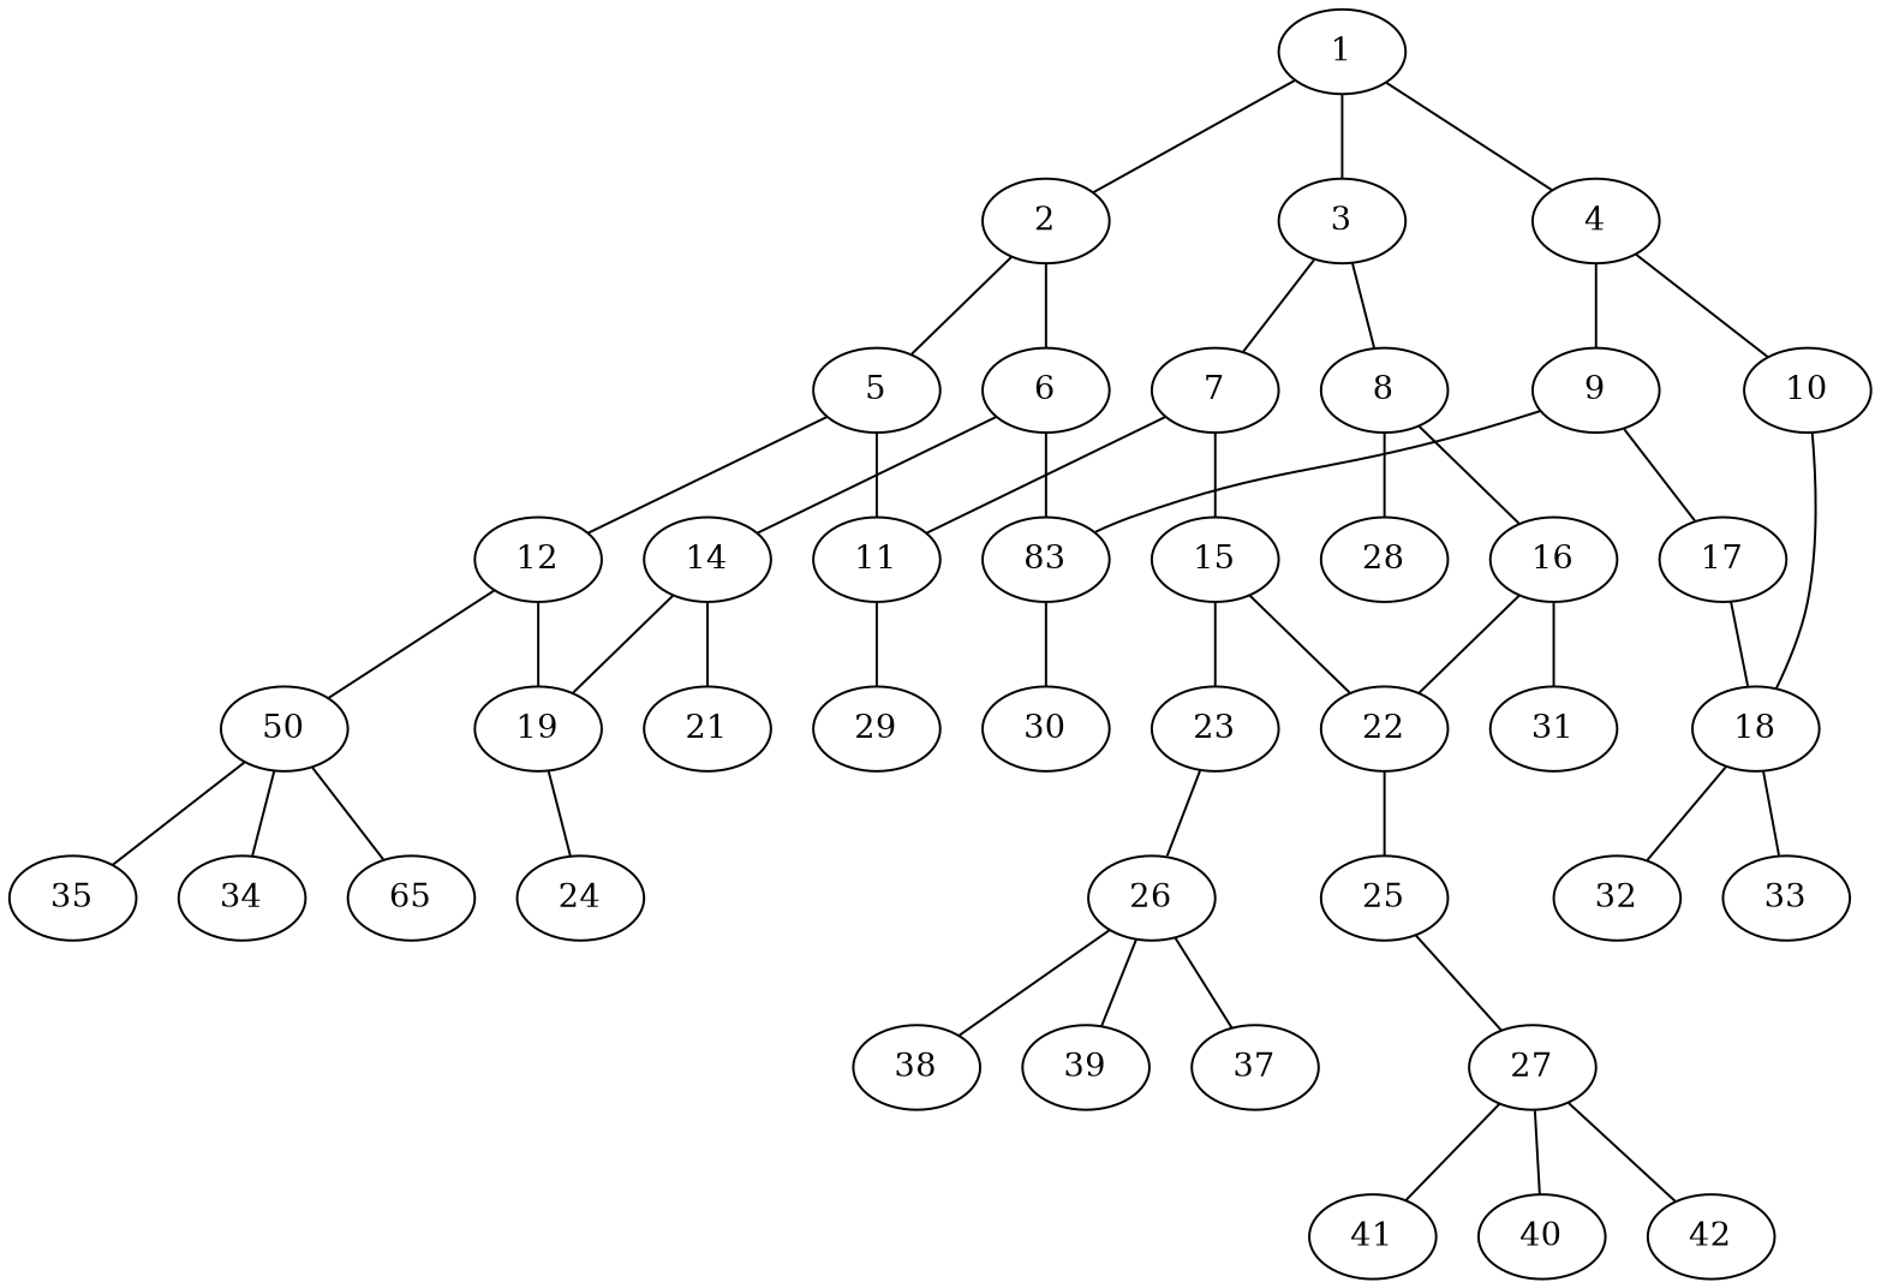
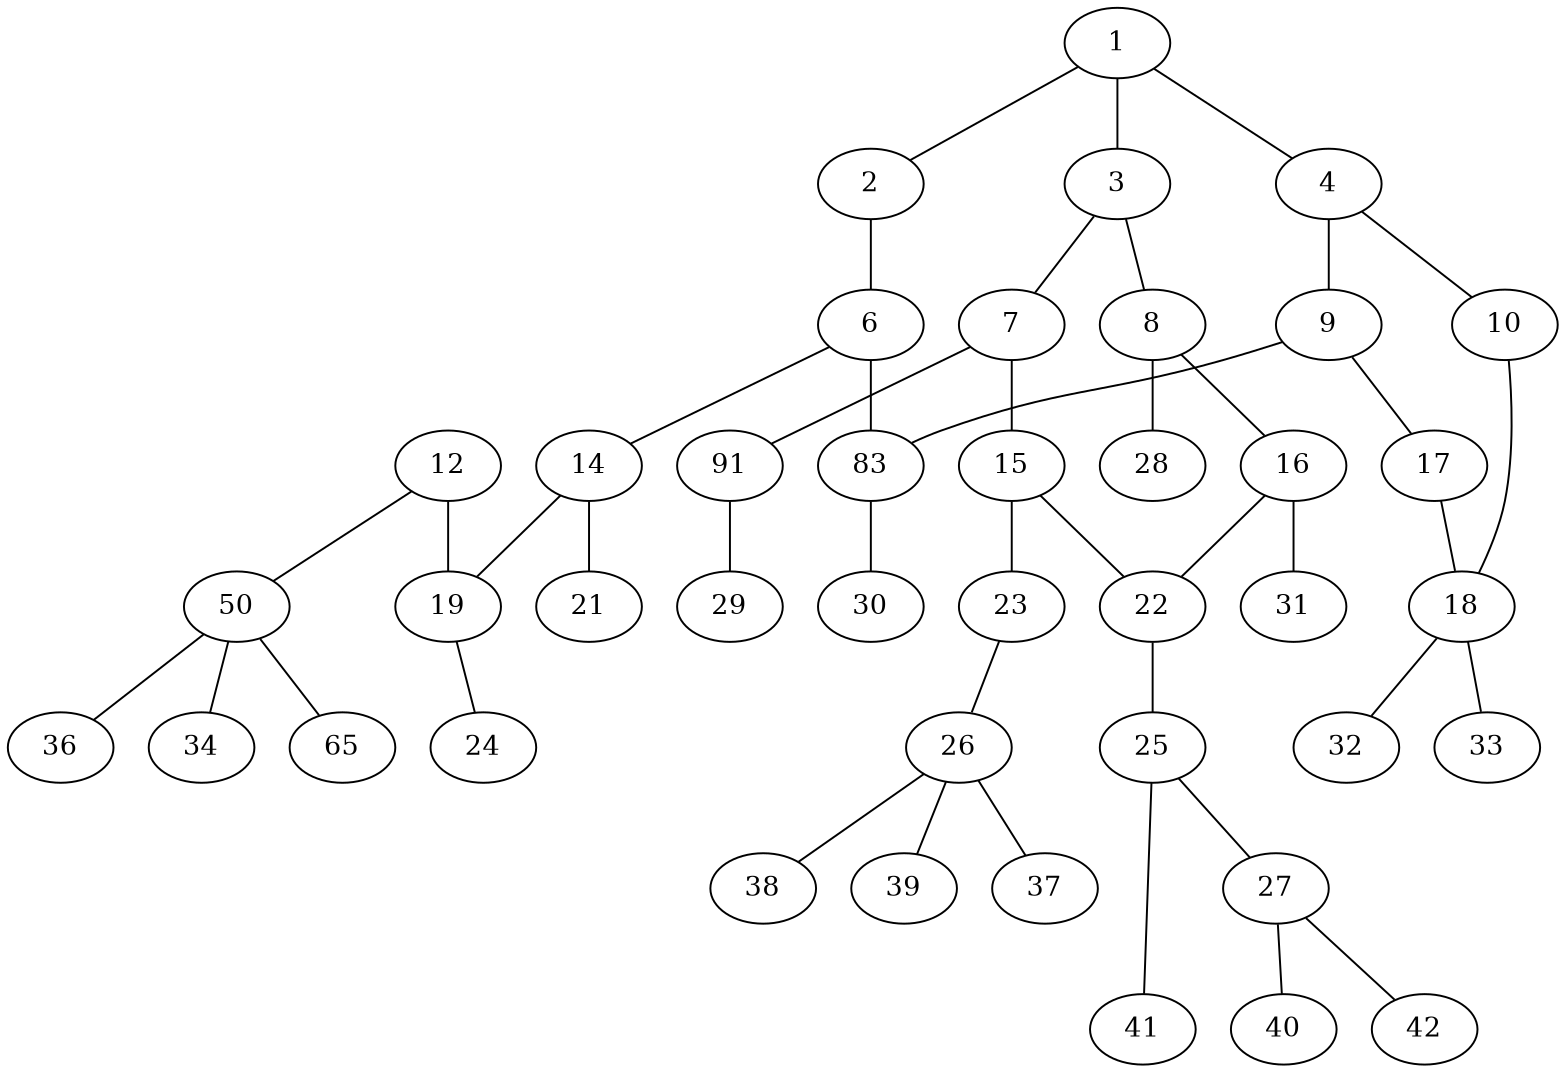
  graph {
    node [chem=C]
    edge [valence=1]
    1
    2
    3
    4
-   5
    6
    7
    8
    9
    10 [chem=O]
-   11
+   11 [label=91]
    12 [chem=N]
    n13 [label=83]
    14
    15
    16
    28 [chem=H]
    17 [chem=O]
    18
    29 [chem=H]
    19
    n22 [label=50]
    30 [chem=H]
    21 [chem=O]
    22
    23 [chem=O]
    31 [chem=H]
    32 [chem=H]
    33 [chem=H]
    24 [chem=O]
    34 [chem=H]
    n32 [chem=H label=65]
-   36 [chem=H label=35]
+   36 [chem=H]
    25 [chem=O]
    26
    27
    37 [chem=H]
    38 [chem=H]
    39 [chem=H]
    40 [chem=H]
    41 [chem=H]
    42 [chem=H]
    1 -- 2 [valence=2]
    1 -- 3
    1 -- 4
-   2 -- 5
    2 -- 6
    3 -- 7 [valence=2]
    3 -- 8
    4 -- 9 [valence=2]
    4 -- 10
-   5 -- 11 [valence=2]
-   5 -- 12
    6 -- n13 [valence=2]
    6 -- 14
    7 -- 11
    7 -- 15
    8 -- 16 [valence=2]
    8 -- 28
    9 -- n13
    9 -- 17
    10 -- 18
    11 -- 29
    12 -- 19
    12 -- n22
    n13 -- 30
    14 -- 19
    14 -- 21 [valence=2]
    15 -- 22 [valence=2]
    15 -- 23
    16 -- 22
    16 -- 31
    17 -- 18
    18 -- 32
    18 -- 33
    19 -- 24 [valence=2]
    n22 -- 34
    n22 -- n32
    n22 -- 36
    22 -- 25
    23 -- 26
    25 -- 27
    26 -- 37
    26 -- 38
    26 -- 39
    27 -- 40
-   27 -- 41
+   25 -- 41
    27 -- 42
  }
